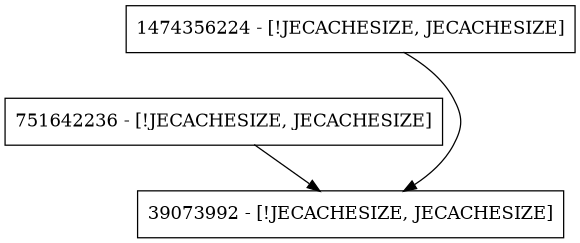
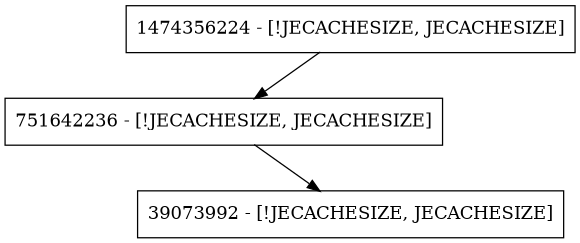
  digraph {
    node [shape=record]
    n1 [label="1474356224 - [!JECACHESIZE, JECACHESIZE]"]
    n2 [label="751642236 - [!JECACHESIZE, JECACHESIZE]"]
    n3 [label="39073992 - [!JECACHESIZE, JECACHESIZE]"]
-   n1 -> n3
+   n1 -> n2
    n2 -> n3
  }
